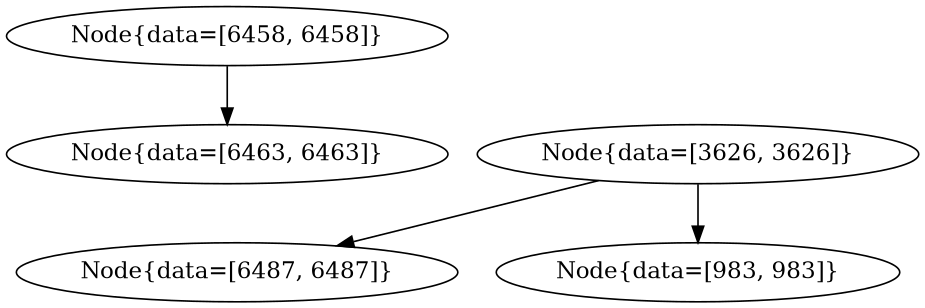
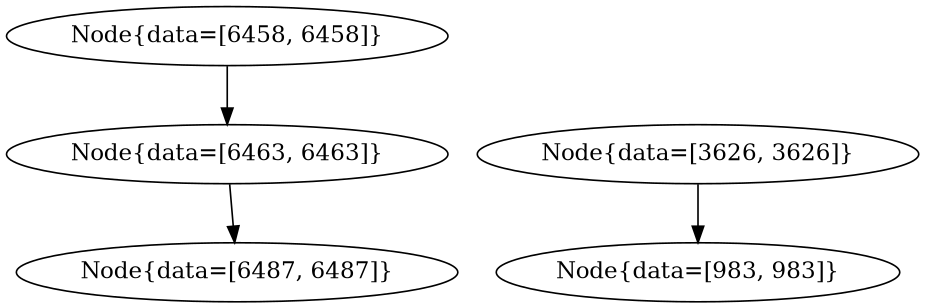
  digraph {
    n1 [label="Node{data=[6458, 6458]}"]
    n2 [label="Node{data=[6463, 6463]}"]
    n3 [label="Node{data=[3626, 3626]}"]
    n4 [label="Node{data=[983, 983]}"]
    n5 [label="Node{data=[6487, 6487]}"]
    n1 -> n2
-   n3 -> n5
+   n2 -> n5
    n3 -> n4
  }
